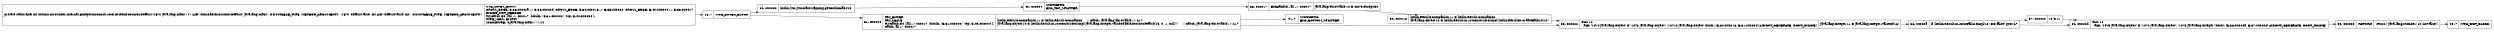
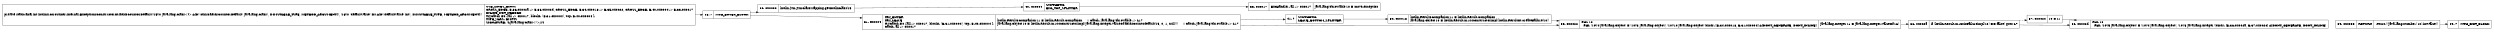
  digraph {
    rankdir=LR
    node [shape=record]
    n1 [label="{28\:\ ?|MTH_ENTER_BLOCK\l}"]
    n2 [label="{30\:\ 0x0000|kotlin.jvm.JvmClassMapping.getKotlinClass(r5)\l}"]
    n3 [label="{31\:\ 0x0004|TRY_ENTER\lTRY_LEAVE\lTryCatch #0 \{all \-\> 0x0017, blocks: (B:31:0x0004), top: B:40:0x0004 \}\lCatch: all \-\> 0x0017\l|kotlin.Result$Companion r1 = kotlin.Result.Companion     \/\/ Catch: java.lang.Throwable \-\> L17\ljava.lang.Object r0 = kotlin.Result.m144constructorimpl(java.lang.Integer.valueOf(fieldsCount$default(r5, 0, 1, null)))     \/\/ Catch: java.lang.Throwable \-\> L17\l}"]
    n4 [label="{40\:\ 0x0004|SYNTHETIC\lEXC_TOP_SPLITTER\l}"]
    n5 [label="{33\:\ 0x0017|ExcHandler: all \-\> 0x0017\l|java.lang.Throwable r0 = move\-exception\l}"]
    n6 [label="{35\:\ 0x0022|PHI: r0 \l  PHI: (r0v4 java.lang.Object) = (r0v3 java.lang.Object), (r0v10 java.lang.Object) binds: [B:34:0x0018, B:31:0x0004] A[DONT_GENERATE, DONT_INLINE]\l|java.lang.Integer r1 = java.lang.Integer.valueOf(r6)\l}"]
-   n7 [label="{41\:\ ?|SYNTHETIC\lEXC_BOTTOM_SPLITTER\l}"]
+   n7 [label="{41\:\ ?|SYNTHETIC\lLEAVE_BOTTOM_SPLITTER\l}"]
    n8 [label="{34\:\ 0x0018|kotlin.Result$Companion r1 = kotlin.Result.Companion\ljava.lang.Object r0 = kotlin.Result.m144constructorimpl(kotlin.ResultKt.createFailure(r0))\l}"]
    n9 [label="{36\:\ 0x002a|if (kotlin.Result.m150isFailureimpl(r0) == false) goto L7\l}"]
    n10 [label="{37\:\ 0x002c|r0 = r1\l}"]
    n11 [label="{38\:\ 0x002d|PHI: r0 \l  PHI: (r0v5 java.lang.Object) = (r0v4 java.lang.Object), (r0v8 java.lang.Integer) binds: [B:36:0x002a, B:37:0x002c] A[DONT_GENERATE, DONT_INLINE]\l}"]
    n12 [label="{39\:\ 0x0033|RETURN\l|return ((java.lang.Number) r0).intValue()\l}"]
    n13 [label="{29\:\ ?|MTH_EXIT_BLOCK\l}"]
    n14 [label="{private static final int kotlinx.coroutines.internal.ExceptionsConstructorKt.fieldsCountOrDefault((r5v0 java.lang.Class\<?\> A[D('$this$fieldsCountOrDefault' java.lang.Class), IMMUTABLE_TYPE, METHOD_ARGUMENT]), (r6v0 'defaultValue' int A[D('defaultValue' int), IMMUTABLE_TYPE, METHOD_ARGUMENT]))  | USE_LINES_HINTS\lCROSS_EDGE: B:36:0x002a \-\> B:38:0x002d, CROSS_EDGE: B:34:0x0018 \-\> B:35:0x0022, CROSS_EDGE: B:40:0x0004 \-\> B:33:0x0017\lINLINE_NOT_NEEDED\lTryCatch #0 \{all \-\> 0x0017, blocks: (B:31:0x0004), top: B:40:0x0004 \}\lTYPE_VARS: EMPTY\lSIGNATURE: (Ljava\/lang\/Class\<*\>;I)I\l}"]
    n1 -> n2
    n1 -> n3
    n2 -> n4
    n3 -> n6
    n3 -> n7
    n4 -> n5
-   n5 -> n8
+   n7 -> n8
    n6 -> n9
    n8 -> n6
    n9 -> n10 [style=dashed]
    n9 -> n11
    n10 -> n11
-   n11 -> n12
    n12 -> n13
    n14 -> n1
  }
